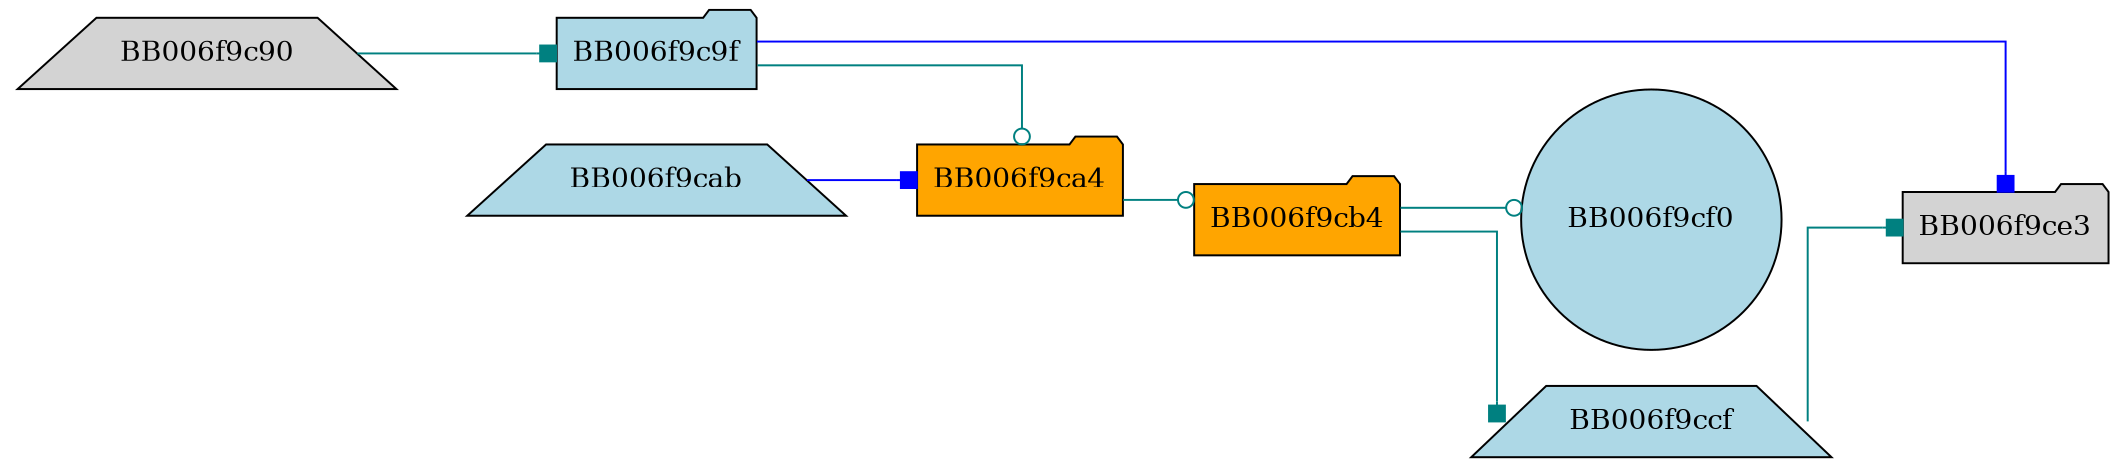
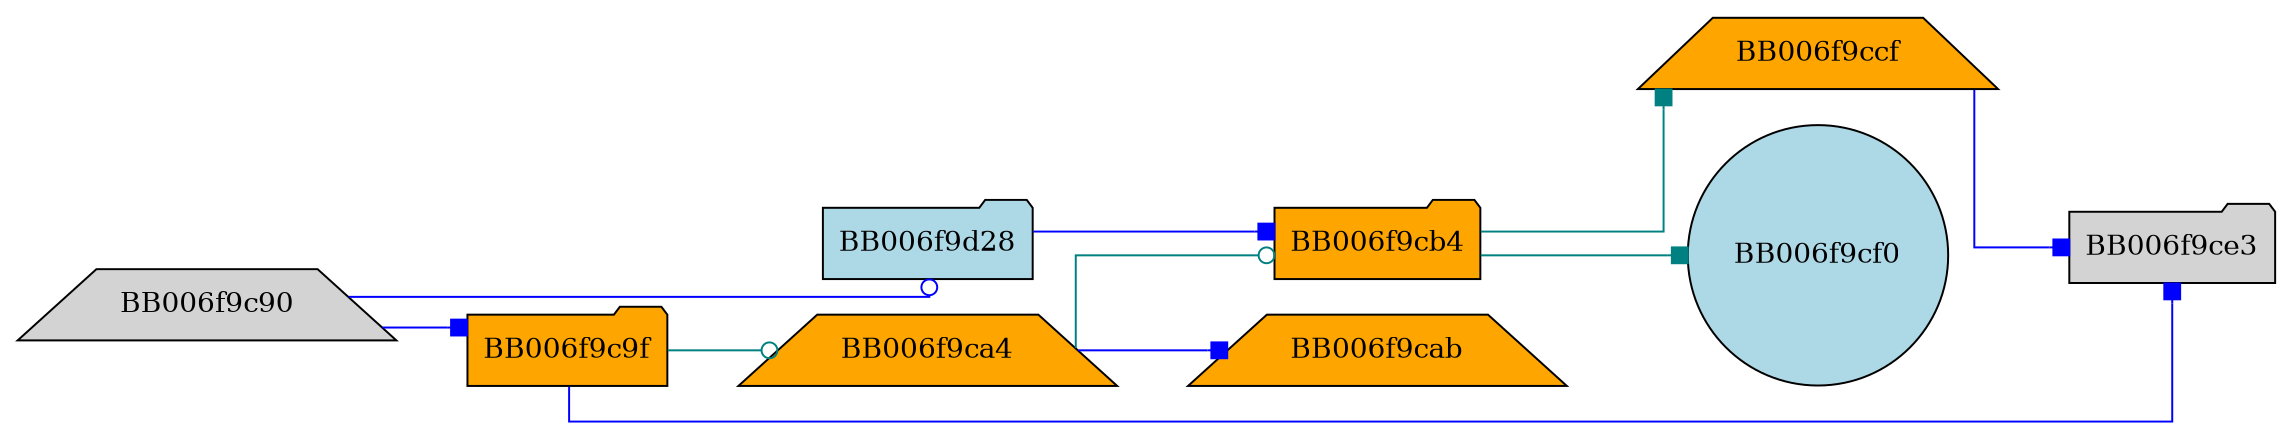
  digraph {
    rankdir=LR
    splines=ortho
    node [fillcolor=lightblue shape=folder style=filled]
    edge [arrowhead=box color=blue]
    BB006f9c90 [fillcolor=lightgrey shape=trapezium]
-   BB006f9c9f
+   BB006f9d28
+   BB006f9c9f [fillcolor=orange]
    BB006f9cb4 [fillcolor=orange]
    BB006f9ce3 [fillcolor=lightgrey]
-   BB006f9ca4 [fillcolor=orange]
+   BB006f9ca4 [fillcolor=orange shape=trapezium]
    BB006f9cf0 [shape=circle]
-   BB006f9ccf [shape=trapezium]
-   BB006f9cab [shape=trapezium]
-   BB006f9c90 -> BB006f9c9f [color=teal]
+   BB006f9ccf [fillcolor=orange shape=trapezium]
+   BB006f9cab [fillcolor=orange shape=trapezium]
+   BB006f9c90 -> BB006f9d28 [arrowhead=odot]
+   BB006f9c90 -> BB006f9c9f
+   BB006f9d28 -> BB006f9cb4
    BB006f9c9f -> BB006f9ce3
    BB006f9c9f -> BB006f9ca4 [arrowhead=odot color=teal]
-   BB006f9cb4 -> BB006f9cf0 [arrowhead=odot color=teal]
+   BB006f9cb4 -> BB006f9cf0 [color=teal]
    BB006f9cb4 -> BB006f9ccf [color=teal]
    BB006f9ca4 -> BB006f9cb4 [arrowhead=odot color=teal]
-   BB006f9cab -> BB006f9ca4
-   BB006f9ccf -> BB006f9ce3 [color=teal]
+   BB006f9ca4 -> BB006f9cab
+   BB006f9ccf -> BB006f9ce3
  }
